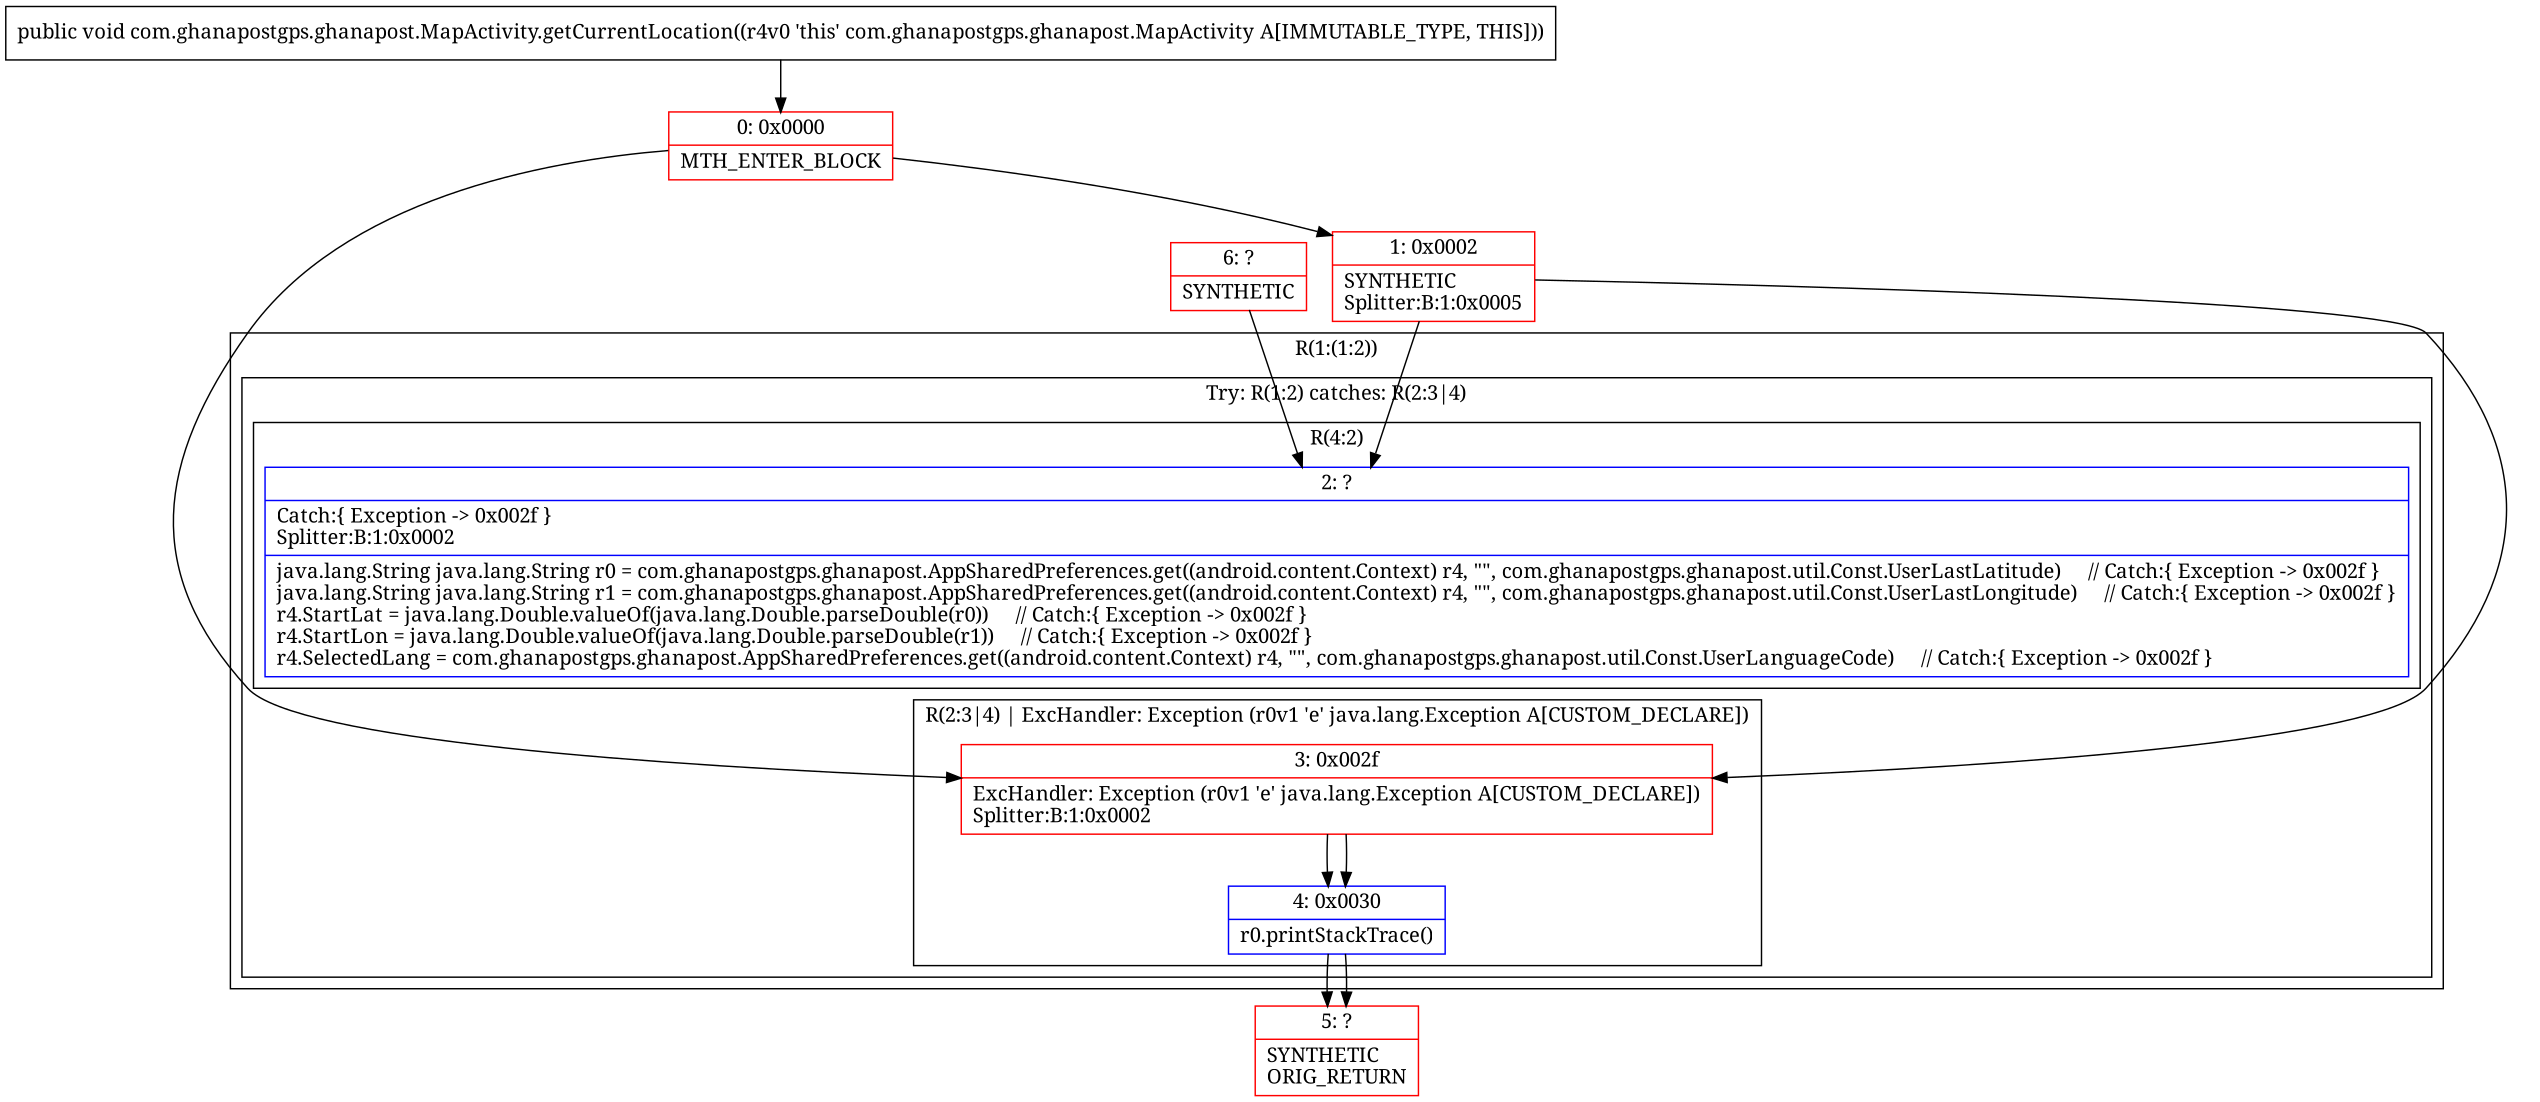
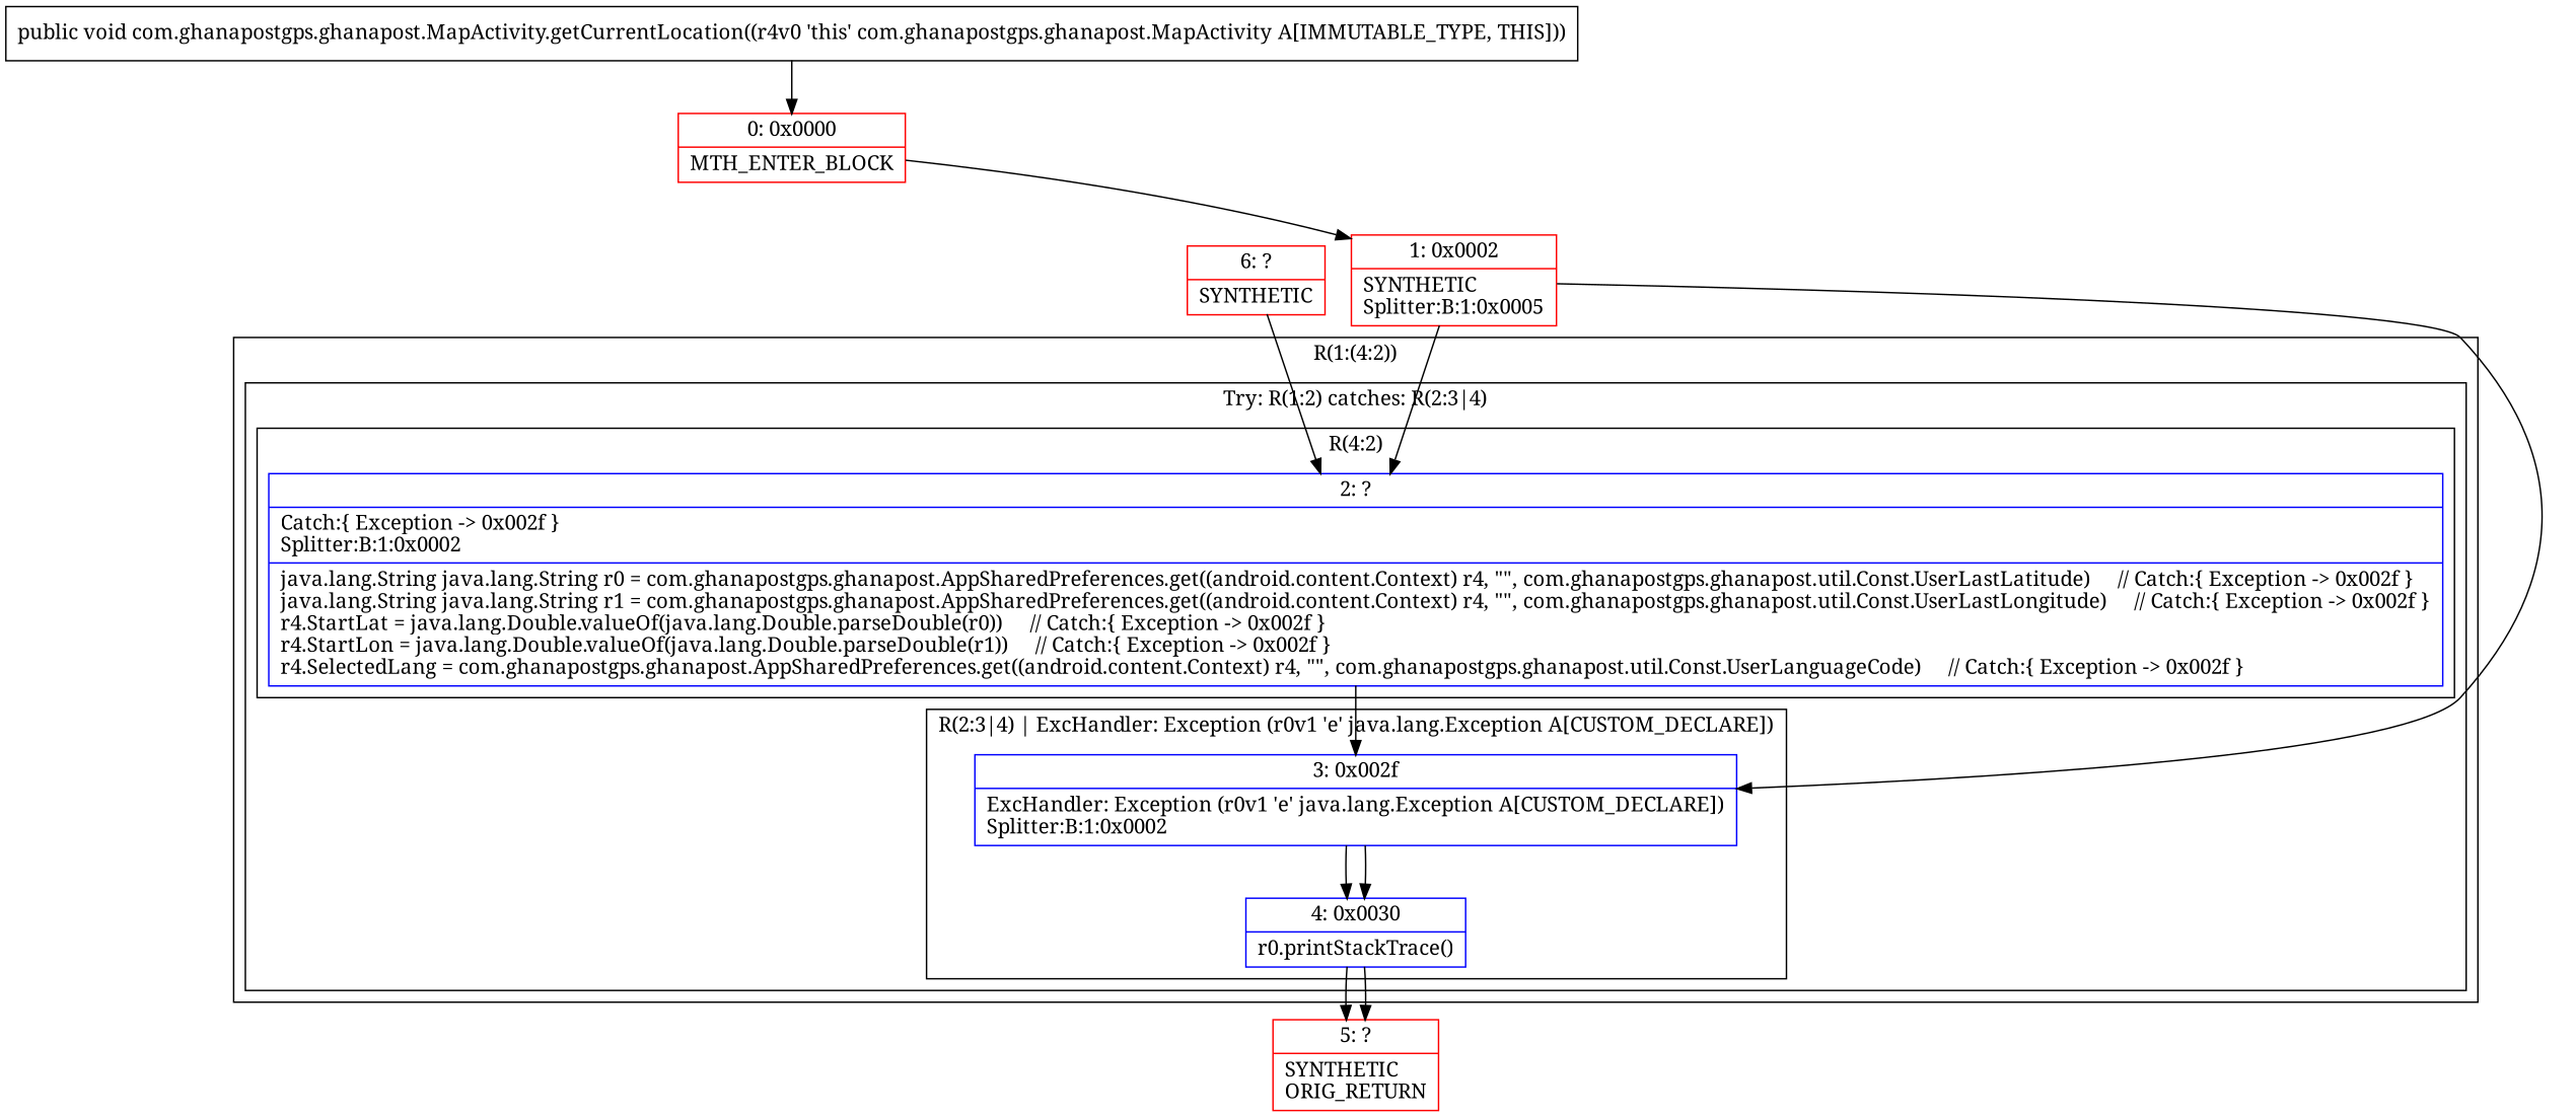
  digraph {
    fontname="Noto Serif"
    node [color=red fontname="Noto Serif" shape=record]
    edge [fontname="Noto Serif"]
    n1 [color=blue label="{2\:\ ?|Catch:\{ Exception \-\> 0x002f \}\lSplitter:B:1:0x0002\l|java.lang.String java.lang.String r0 = com.ghanapostgps.ghanapost.AppSharedPreferences.get((android.content.Context) r4, \"\", com.ghanapostgps.ghanapost.util.Const.UserLastLatitude)     \/\/ Catch:\{ Exception \-\> 0x002f \}\ljava.lang.String java.lang.String r1 = com.ghanapostgps.ghanapost.AppSharedPreferences.get((android.content.Context) r4, \"\", com.ghanapostgps.ghanapost.util.Const.UserLastLongitude)     \/\/ Catch:\{ Exception \-\> 0x002f \}\lr4.StartLat = java.lang.Double.valueOf(java.lang.Double.parseDouble(r0))     \/\/ Catch:\{ Exception \-\> 0x002f \}\lr4.StartLon = java.lang.Double.valueOf(java.lang.Double.parseDouble(r1))     \/\/ Catch:\{ Exception \-\> 0x002f \}\lr4.SelectedLang = com.ghanapostgps.ghanapost.AppSharedPreferences.get((android.content.Context) r4, \"\", com.ghanapostgps.ghanapost.util.Const.UserLanguageCode)     \/\/ Catch:\{ Exception \-\> 0x002f \}\l}"]
-   n2 [label="{3\:\ 0x002f|ExcHandler: Exception (r0v1 'e' java.lang.Exception A[CUSTOM_DECLARE])\lSplitter:B:1:0x0002\l}"]
+   n2 [color=blue label="{3\:\ 0x002f|ExcHandler: Exception (r0v1 'e' java.lang.Exception A[CUSTOM_DECLARE])\lSplitter:B:1:0x0002\l}"]
    n3 [color=blue label="{4\:\ 0x0030|r0.printStackTrace()\l}"]
    n4 [label="{5\:\ ?|SYNTHETIC\lORIG_RETURN\l}"]
    n5 [label="{6\:\ ?|SYNTHETIC\l}"]
    n6 [label="{0\:\ 0x0000|MTH_ENTER_BLOCK\l}"]
    n7 [label="{1\:\ 0x0002|SYNTHETIC\lSplitter:B:1:0x0005\l}"]
    n8 [label="{public void com.ghanapostgps.ghanapost.MapActivity.getCurrentLocation((r4v0 'this' com.ghanapostgps.ghanapost.MapActivity A[IMMUTABLE_TYPE, THIS])) }" color=""]
    subgraph cluster_1 {
-     label="R(1:(1:2))"
+     label="R(1:(4:2))"
      subgraph cluster_2 {
        label="Try: R(1:2) catches: R(2:3|4)"
        subgraph cluster_3 {
          label="R(4:2)"
          n1
        }
        subgraph cluster_4 {
          label="R(2:3|4) | ExcHandler: Exception (r0v1 'e' java.lang.Exception A[CUSTOM_DECLARE])\l"
          n2
          n3
        }
      }
    }
    subgraph cluster_5 {
      label="R(2:3|4) | ExcHandler: Exception (r0v1 'e' java.lang.Exception A[CUSTOM_DECLARE])\l"
    }
-   n6 -> n2
+   n1 -> n2
    n2 -> n3
    n2 -> n3
    n3 -> n4
    n3 -> n4
    n5 -> n1
    n6 -> n7
    n7 -> n1
    n7 -> n2
    n8 -> n6
  }
